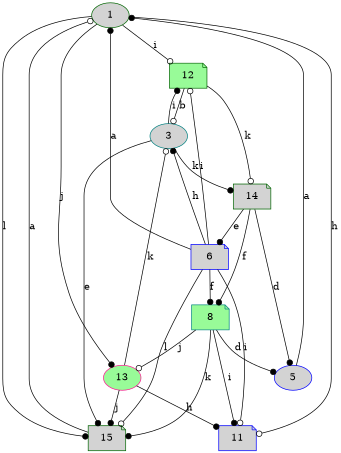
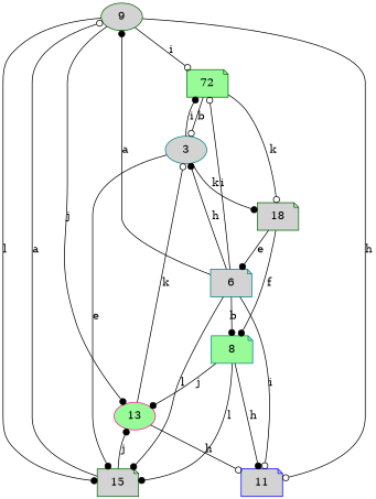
  strict digraph {
    node [color=darkgreen fillcolor=lightgrey shape=note style=filled]
    edge [arrowhead=dot]
-   1 [shape=ellipse]
+   1 [shape=ellipse label=9]
    11 [color=blue]
-   12 [fillcolor=palegreen]
+   12 [fillcolor=palegreen label=72]
    13 [color=deeppink fillcolor=palegreen shape=ellipse]
    15
    3 [color=teal shape=ellipse]
-   14
-   5 [color=blue shape=ellipse]
-   6 [color=blue]
+   14 [label=18]
+   6 [color=teal]
    8 [color=teal fillcolor=palegreen]
    1 -> 11 [arrowhead=odot label=h]
    1 -> 12 [arrowhead=odot label=i]
    1 -> 13 [label=j]
    1 -> 15 [label=l]
    12 -> 3 [arrowhead=odot label=b]
    12 -> 14 [arrowhead=odot label=k]
-   13 -> 11 [label=h]
+   13 -> 11 [arrowhead=odot label=h]
    13 -> 3 [arrowhead=odot label=k]
    15 -> 1 [arrowhead=odot label=a]
-   13 -> 15 [label=j]
+   15 -> 13 [label=j]
    3 -> 12 [label=i]
    3 -> 15 [label=e]
    3 -> 14 [label=k]
-   14 -> 5 [label=d]
    14 -> 6 [label=e]
    14 -> 8 [label=f]
-   5 -> 1 [label=a]
    6 -> 1 [label=a]
    6 -> 11 [arrowhead=odot label=i]
    6 -> 12 [arrowhead=odot label=i]
-   6 -> 15 [arrowhead=odot label=l]
+   6 -> 15 [label=l]
    6 -> 3 [label=h]
-   6 -> 8 [label=f]
-   8 -> 11 [label=i]
-   8 -> 13 [arrowhead=odot label=j]
-   8 -> 15 [label=k]
-   8 -> 5 [label=d]
+   6 -> 8 [label=b]
+   8 -> 11 [label=h]
+   8 -> 13 [label=j]
+   8 -> 15 [label=l]
  }
